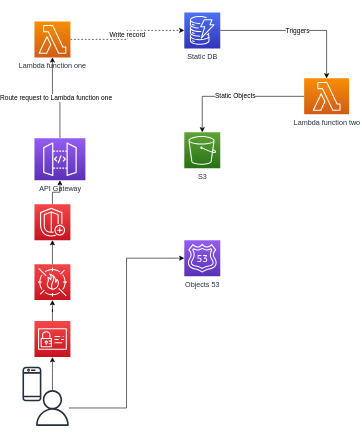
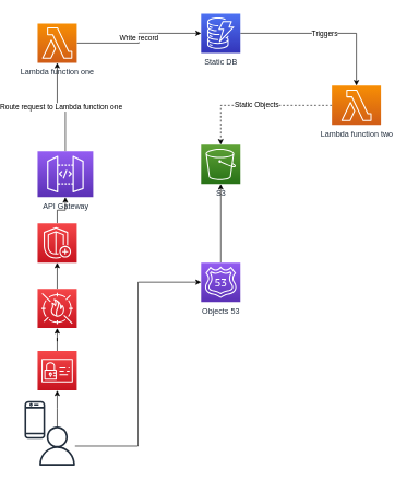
  <mxCell id="0" />
  <mxCell id="1" parent="0" />
- <mxCell id="2" value="Write record" style="edgeStyle=orthogonalEdgeStyle;rounded=0;orthogonalLoop=1;jettySize=auto;html=1;entryX=0;entryY=0.5;entryDx=0;entryDy=0;entryPerimeter=0;dashed=1;" parent="1" source="3" target="5" edge="1"><mxGeometry relative="1" as="geometry" /></mxCell>
+ <mxCell id="2" value="Write record" style="edgeStyle=orthogonalEdgeStyle;rounded=0;orthogonalLoop=1;jettySize=auto;html=1;entryX=0;entryY=0.5;entryDx=0;entryDy=0;entryPerimeter=0;" parent="1" source="3" target="5" edge="1"><mxGeometry relative="1" as="geometry" /></mxCell>
  <mxCell id="3" value="Lambda function one&lt;br&gt;" style="sketch=0;points=[[0,0,0],[0.25,0,0],[0.5,0,0],[0.75,0,0],[1,0,0],[0,1,0],[0.25,1,0],[0.5,1,0],[0.75,1,0],[1,1,0],[0,0.25,0],[0,0.5,0],[0,0.75,0],[1,0.25,0],[1,0.5,0],[1,0.75,0]];outlineConnect=0;fontColor=#232F3E;gradientColor=#F78E04;gradientDirection=north;fillColor=#D05C17;strokeColor=#ffffff;dashed=0;verticalLabelPosition=bottom;verticalAlign=top;align=center;html=1;fontSize=12;fontStyle=0;aspect=fixed;shape=mxgraph.aws4.resourceIcon;resIcon=mxgraph.aws4.lambda;" parent="1" vertex="1"><mxGeometry x="40" y="35" width="60" height="60" as="geometry" /></mxCell>
  <mxCell id="4" value="Triggers" style="edgeStyle=orthogonalEdgeStyle;rounded=0;orthogonalLoop=1;jettySize=auto;html=1;entryX=0.5;entryY=0;entryDx=0;entryDy=0;entryPerimeter=0;" parent="1" source="5" target="7" edge="1"><mxGeometry relative="1" as="geometry" /></mxCell>
  <mxCell id="5" value="Static DB" style="sketch=0;points=[[0,0,0],[0.25,0,0],[0.5,0,0],[0.75,0,0],[1,0,0],[0,1,0],[0.25,1,0],[0.5,1,0],[0.75,1,0],[1,1,0],[0,0.25,0],[0,0.5,0],[0,0.75,0],[1,0.25,0],[1,0.5,0],[1,0.75,0]];outlineConnect=0;fontColor=#232F3E;gradientColor=#4D72F3;gradientDirection=north;fillColor=#3334B9;strokeColor=#ffffff;dashed=0;verticalLabelPosition=bottom;verticalAlign=top;align=center;html=1;fontSize=12;fontStyle=0;aspect=fixed;shape=mxgraph.aws4.resourceIcon;resIcon=mxgraph.aws4.dynamodb;" parent="1" vertex="1"><mxGeometry x="290" y="20" width="60" height="60" as="geometry" /></mxCell>
- <mxCell id="6" value="Static Objects&lt;br&gt;" style="edgeStyle=orthogonalEdgeStyle;rounded=0;orthogonalLoop=1;jettySize=auto;html=1;entryX=0.5;entryY=0;entryDx=0;entryDy=0;entryPerimeter=0;" parent="1" source="7" target="8" edge="1"><mxGeometry relative="1" as="geometry" /></mxCell>
+ <mxCell id="6" value="Static Objects&lt;br&gt;" style="edgeStyle=orthogonalEdgeStyle;rounded=0;orthogonalLoop=1;jettySize=auto;html=1;entryX=0.5;entryY=0;entryDx=0;entryDy=0;entryPerimeter=0;dashed=1;" parent="1" source="7" target="8" edge="1"><mxGeometry relative="1" as="geometry" /></mxCell>
  <mxCell id="7" value="Lambda function two" style="sketch=0;points=[[0,0,0],[0.25,0,0],[0.5,0,0],[0.75,0,0],[1,0,0],[0,1,0],[0.25,1,0],[0.5,1,0],[0.75,1,0],[1,1,0],[0,0.25,0],[0,0.5,0],[0,0.75,0],[1,0.25,0],[1,0.5,0],[1,0.75,0]];outlineConnect=0;fontColor=#232F3E;gradientColor=#F78E04;gradientDirection=north;fillColor=#D05C17;strokeColor=#ffffff;dashed=0;verticalLabelPosition=bottom;verticalAlign=top;align=center;html=1;fontSize=12;fontStyle=0;aspect=fixed;shape=mxgraph.aws4.resourceIcon;resIcon=mxgraph.aws4.lambda;" parent="1" vertex="1"><mxGeometry x="490" y="130" width="75" height="60" as="geometry" /></mxCell>
  <mxCell id="8" value="S3&lt;br&gt;" style="sketch=0;points=[[0,0,0],[0.25,0,0],[0.5,0,0],[0.75,0,0],[1,0,0],[0,1,0],[0.25,1,0],[0.5,1,0],[0.75,1,0],[1,1,0],[0,0.25,0],[0,0.5,0],[0,0.75,0],[1,0.25,0],[1,0.5,0],[1,0.75,0]];outlineConnect=0;fontColor=#232F3E;gradientColor=#60A337;gradientDirection=north;fillColor=#277116;strokeColor=#ffffff;dashed=0;verticalLabelPosition=bottom;verticalAlign=top;align=center;html=1;fontSize=12;fontStyle=0;aspect=fixed;shape=mxgraph.aws4.resourceIcon;resIcon=mxgraph.aws4.s3;" parent="1" vertex="1"><mxGeometry x="290" y="220" width="60" height="60" as="geometry" /></mxCell>
+ <mxCell id="9" style="edgeStyle=orthogonalEdgeStyle;rounded=0;orthogonalLoop=1;jettySize=auto;html=1;entryX=0.5;entryY=1;entryDx=0;entryDy=0;entryPerimeter=0;" parent="1" source="10" target="8" edge="1"><mxGeometry relative="1" as="geometry" /></mxCell>
  <mxCell id="10" value="Objects 53" style="sketch=0;points=[[0,0,0],[0.25,0,0],[0.5,0,0],[0.75,0,0],[1,0,0],[0,1,0],[0.25,1,0],[0.5,1,0],[0.75,1,0],[1,1,0],[0,0.25,0],[0,0.5,0],[0,0.75,0],[1,0.25,0],[1,0.5,0],[1,0.75,0]];outlineConnect=0;fontColor=#232F3E;gradientColor=#945DF2;gradientDirection=north;fillColor=#5A30B5;strokeColor=#ffffff;dashed=0;verticalLabelPosition=bottom;verticalAlign=top;align=center;html=1;fontSize=12;fontStyle=0;aspect=fixed;shape=mxgraph.aws4.resourceIcon;resIcon=mxgraph.aws4.route_53;" parent="1" vertex="1"><mxGeometry x="290" y="400" width="60" height="60" as="geometry" /></mxCell>
  <mxCell id="11" style="edgeStyle=orthogonalEdgeStyle;rounded=0;orthogonalLoop=1;jettySize=auto;html=1;entryX=0;entryY=0.5;entryDx=0;entryDy=0;entryPerimeter=0;" parent="1" source="13" target="10" edge="1"><mxGeometry relative="1" as="geometry" /></mxCell>
  <mxCell id="12" value="" style="edgeStyle=orthogonalEdgeStyle;rounded=0;orthogonalLoop=1;jettySize=auto;html=1;" parent="1" source="13" target="18" edge="1"><mxGeometry relative="1" as="geometry" /></mxCell>
  <mxCell id="13" value="" style="sketch=0;outlineConnect=0;fontColor=#232F3E;gradientColor=none;fillColor=#232F3D;strokeColor=none;dashed=0;verticalLabelPosition=bottom;verticalAlign=top;align=center;html=1;fontSize=12;fontStyle=0;aspect=fixed;pointerEvents=1;shape=mxgraph.aws4.user;" parent="1" vertex="1"><mxGeometry x="40" y="650" width="60" height="60" as="geometry" /></mxCell>
  <mxCell id="14" value="Route request to Lambda function one" style="edgeStyle=orthogonalEdgeStyle;rounded=0;orthogonalLoop=1;jettySize=auto;html=1;" parent="1" source="15" target="3" edge="1"><mxGeometry relative="1" as="geometry" /></mxCell>
  <mxCell id="15" value="API Gateway" style="sketch=0;points=[[0,0,0],[0.25,0,0],[0.5,0,0],[0.75,0,0],[1,0,0],[0,1,0],[0.25,1,0],[0.5,1,0],[0.75,1,0],[1,1,0],[0,0.25,0],[0,0.5,0],[0,0.75,0],[1,0.25,0],[1,0.5,0],[1,0.75,0]];outlineConnect=0;fontColor=#232F3E;gradientColor=#945DF2;gradientDirection=north;fillColor=#5A30B5;strokeColor=#ffffff;dashed=0;verticalLabelPosition=bottom;verticalAlign=top;align=center;html=1;fontSize=12;fontStyle=0;aspect=fixed;shape=mxgraph.aws4.resourceIcon;resIcon=mxgraph.aws4.api_gateway;" parent="1" vertex="1"><mxGeometry x="40" y="230" width="85" height="70" as="geometry" /></mxCell>
  <mxCell id="16" value="" style="sketch=0;outlineConnect=0;fontColor=#232F3E;gradientColor=none;fillColor=#232F3D;strokeColor=none;dashed=0;verticalLabelPosition=bottom;verticalAlign=top;align=center;html=1;fontSize=12;fontStyle=0;aspect=fixed;pointerEvents=1;shape=mxgraph.aws4.mobile_client;" parent="1" vertex="1"><mxGeometry x="20" y="610" width="31.54" height="60" as="geometry" /></mxCell>
  <mxCell id="17" value="" style="edgeStyle=orthogonalEdgeStyle;rounded=0;orthogonalLoop=1;jettySize=auto;html=1;" parent="1" source="18" target="20" edge="1"><mxGeometry relative="1" as="geometry" /></mxCell>
  <mxCell id="18" value="" style="sketch=0;points=[[0,0,0],[0.25,0,0],[0.5,0,0],[0.75,0,0],[1,0,0],[0,1,0],[0.25,1,0],[0.5,1,0],[0.75,1,0],[1,1,0],[0,0.25,0],[0,0.5,0],[0,0.75,0],[1,0.25,0],[1,0.5,0],[1,0.75,0]];outlineConnect=0;fontColor=#232F3E;gradientColor=#F54749;gradientDirection=north;fillColor=#C7131F;strokeColor=#ffffff;dashed=0;verticalLabelPosition=bottom;verticalAlign=top;align=center;html=1;fontSize=12;fontStyle=0;aspect=fixed;shape=mxgraph.aws4.resourceIcon;resIcon=mxgraph.aws4.identity_and_access_management;" parent="1" vertex="1"><mxGeometry x="40" y="535" width="60" height="60" as="geometry" /></mxCell>
  <mxCell id="19" value="" style="edgeStyle=orthogonalEdgeStyle;rounded=0;orthogonalLoop=1;jettySize=auto;html=1;" parent="1" source="20" target="22" edge="1"><mxGeometry relative="1" as="geometry" /></mxCell>
  <mxCell id="20" value="" style="sketch=0;points=[[0,0,0],[0.25,0,0],[0.5,0,0],[0.75,0,0],[1,0,0],[0,1,0],[0.25,1,0],[0.5,1,0],[0.75,1,0],[1,1,0],[0,0.25,0],[0,0.5,0],[0,0.75,0],[1,0.25,0],[1,0.5,0],[1,0.75,0]];outlineConnect=0;fontColor=#232F3E;gradientColor=#F54749;gradientDirection=north;fillColor=#C7131F;strokeColor=#ffffff;dashed=0;verticalLabelPosition=bottom;verticalAlign=top;align=center;html=1;fontSize=12;fontStyle=0;aspect=fixed;shape=mxgraph.aws4.resourceIcon;resIcon=mxgraph.aws4.waf;" parent="1" vertex="1"><mxGeometry x="40" y="440" width="60" height="60" as="geometry" /></mxCell>
  <mxCell id="21" value="" style="edgeStyle=orthogonalEdgeStyle;rounded=0;orthogonalLoop=1;jettySize=auto;html=1;" parent="1" source="22" target="15" edge="1"><mxGeometry relative="1" as="geometry" /></mxCell>
  <mxCell id="22" value="" style="sketch=0;points=[[0,0,0],[0.25,0,0],[0.5,0,0],[0.75,0,0],[1,0,0],[0,1,0],[0.25,1,0],[0.5,1,0],[0.75,1,0],[1,1,0],[0,0.25,0],[0,0.5,0],[0,0.75,0],[1,0.25,0],[1,0.5,0],[1,0.75,0]];outlineConnect=0;fontColor=#232F3E;gradientColor=#F54749;gradientDirection=north;fillColor=#C7131F;strokeColor=#ffffff;dashed=0;verticalLabelPosition=bottom;verticalAlign=top;align=center;html=1;fontSize=12;fontStyle=0;aspect=fixed;shape=mxgraph.aws4.resourceIcon;resIcon=mxgraph.aws4.shield;" parent="1" vertex="1"><mxGeometry x="40" y="340" width="60" height="60" as="geometry" /></mxCell>
